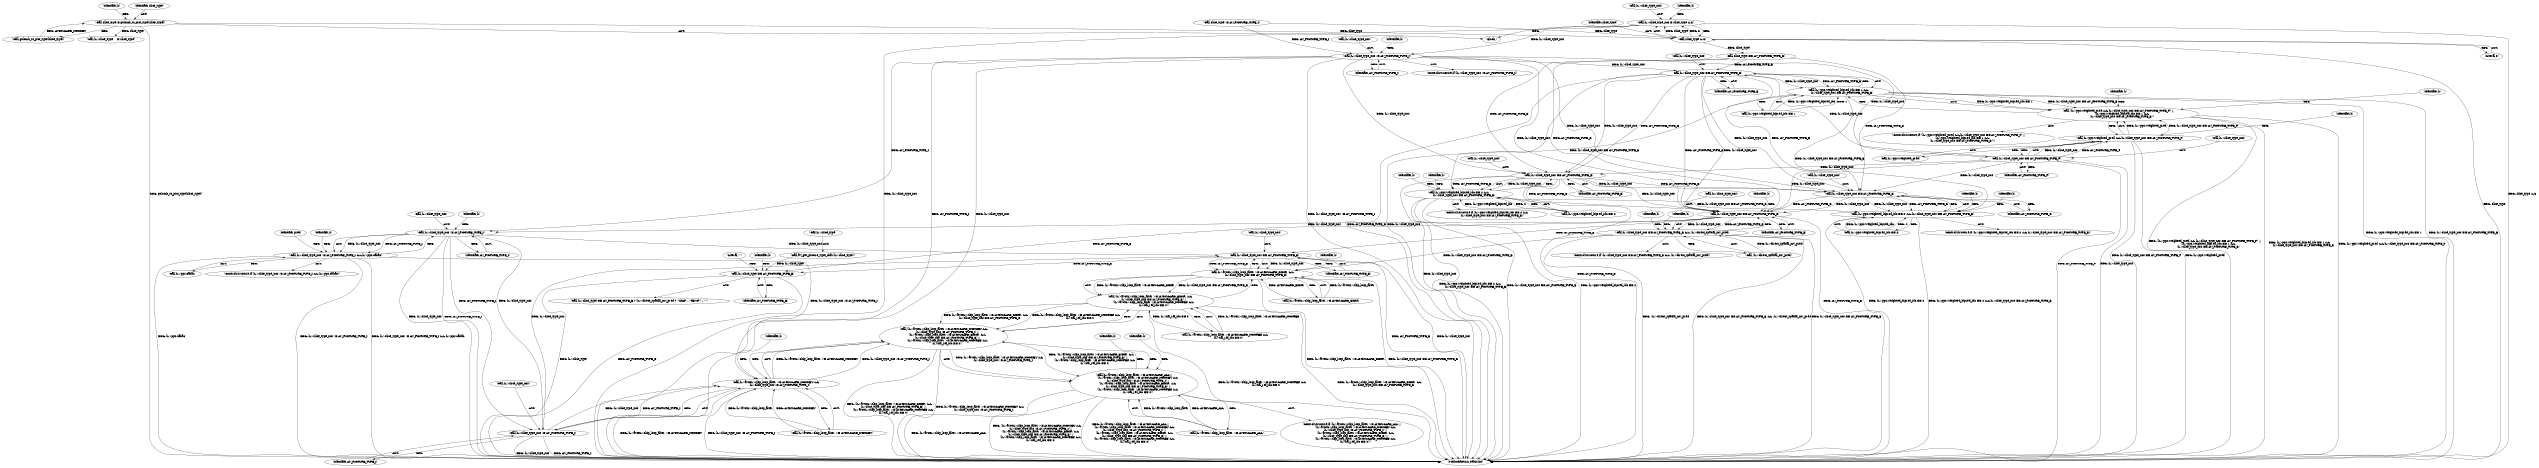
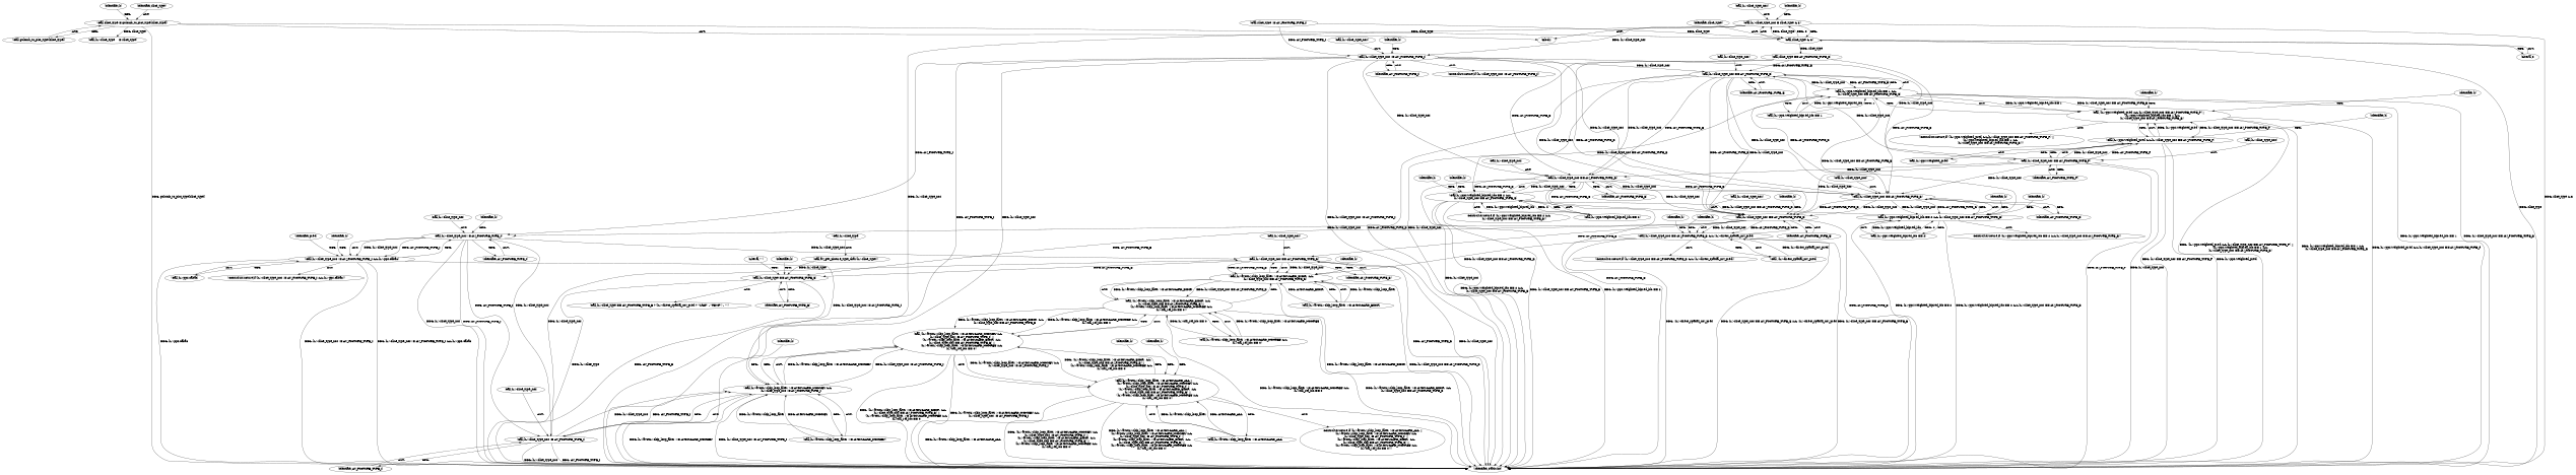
  digraph {
    n1 [label="(Call,h->slice_type_nos = slice_type & 3)"]
    n2 [label="(Call,slice_type & 3)"]
    n3 [label="(Call,h->slice_type_nos != AV_PICTURE_TYPE_I)"]
-   n4 [label="(MethodReturn,static int)"]
+   n4 [label="(Identifier,static int)"]
    n5 [label="(Block,)"]
    n6 [label="(Call,slice_type == AV_PICTURE_TYPE_B)"]
    n7 [label="(Literal,3)"]
    n8 [label="(Call,h->slice_type_nos == AV_PICTURE_TYPE_P)"]
    n9 [label="(Call,h->slice_type_nos == AV_PICTURE_TYPE_B)"]
    n10 [label="(Call,h->slice_type_nos == AV_PICTURE_TYPE_B)"]
    n11 [label="(Call,h->slice_type_nos == AV_PICTURE_TYPE_B)"]
    n12 [label="(Call,h->slice_type_nos == AV_PICTURE_TYPE_B)"]
    n13 [label="(Call,h->slice_type_nos != AV_PICTURE_TYPE_I)"]
    n14 [label="(Identifier,AV_PICTURE_TYPE_I)"]
    n15 [label="(ControlStructure,if (h->slice_type_nos != AV_PICTURE_TYPE_I))"]
    n16 [label="(Call,slice_type != AV_PICTURE_TYPE_I)"]
    n17 [label="(Call,slice_type = golomb_to_pict_type[slice_type])"]
    n18 [label="(Call,h->slice_type     = slice_type)"]
    n19 [label="(Call,golomb_to_pict_type[slice_type])"]
    n20 [label="(Call,h->pps.weighted_pred && h->slice_type_nos == AV_PICTURE_TYPE_P)"]
    n21 [label="(Identifier,AV_PICTURE_TYPE_P)"]
    n22 [label="(Call,h->pps.weighted_bipred_idc == 1 &&\n         h->slice_type_nos == AV_PICTURE_TYPE_B)"]
    n23 [label="(Identifier,AV_PICTURE_TYPE_B)"]
    n24 [label="(Call,h->pps.weighted_bipred_idc == 2 &&\n             h->slice_type_nos == AV_PICTURE_TYPE_B)"]
    n25 [label="(Identifier,AV_PICTURE_TYPE_B)"]
    n26 [label="(Call,h->pps.weighted_bipred_idc == 2 && h->slice_type_nos == AV_PICTURE_TYPE_B)"]
    n27 [label="(Identifier,AV_PICTURE_TYPE_B)"]
    n28 [label="(Call,h->slice_type_nos == AV_PICTURE_TYPE_B && !h->direct_spatial_mv_pred)"]
    n29 [label="(Call,h->slice_type_nos == AV_PICTURE_TYPE_B)"]
    n30 [label="(Call,h->slice_type == AV_PICTURE_TYPE_B)"]
    n31 [label="(Identifier,AV_PICTURE_TYPE_B)"]
    n32 [label="(Call,h->slice_type_nos != AV_PICTURE_TYPE_I && h->pps.cabac)"]
    n33 [label="(Call,h->slice_type_nos != AV_PICTURE_TYPE_I)"]
    n34 [label="(Identifier,AV_PICTURE_TYPE_I)"]
    n35 [label="(Call,(h->pps.weighted_pred && h->slice_type_nos == AV_PICTURE_TYPE_P) ||\n        (h->pps.weighted_bipred_idc == 1 &&\n         h->slice_type_nos == AV_PICTURE_TYPE_B))"]
    n36 [label="(Call,h->pps.weighted_pred)"]
    n37 [label="(ControlStructure,if ((h->pps.weighted_pred && h->slice_type_nos == AV_PICTURE_TYPE_P) ||\n        (h->pps.weighted_bipred_idc == 1 &&\n         h->slice_type_nos == AV_PICTURE_TYPE_B)))"]
    n38 [label="(Call,h->pps.weighted_bipred_idc == 1)"]
    n39 [label="(ControlStructure,if (h->pps.weighted_bipred_idc == 2 &&\n             h->slice_type_nos == AV_PICTURE_TYPE_B))"]
    n40 [label="(Call,h->pps.weighted_bipred_idc == 2)"]
    n41 [label="(Call,h->pps.weighted_bipred_idc == 2)"]
    n42 [label="(ControlStructure,if (h->pps.weighted_bipred_idc == 2 && h->slice_type_nos == AV_PICTURE_TYPE_B))"]
    n43 [label="(Call,h->avctx->skip_loop_filter >= AVDISCARD_BIDIR  &&\n         h->slice_type_nos == AV_PICTURE_TYPE_B)"]
    n44 [label="(ControlStructure,if (h->slice_type_nos == AV_PICTURE_TYPE_B && !h->direct_spatial_mv_pred))"]
    n45 [label="(Call,!h->direct_spatial_mv_pred)"]
    n46 [label="(Identifier,AV_PICTURE_TYPE_B)"]
    n47 [label="(Call,h->slice_type == AV_PICTURE_TYPE_B ? (h->direct_spatial_mv_pred ? \"SPAT\" : \"TEMP\") : \"\")"]
    n48 [label="(Identifier,AV_PICTURE_TYPE_B)"]
    n49 [label="(Call,(h->avctx->skip_loop_filter >= AVDISCARD_BIDIR  &&\n         h->slice_type_nos == AV_PICTURE_TYPE_B) ||\n        (h->avctx->skip_loop_filter >= AVDISCARD_NONREF &&\n         h->nal_ref_idc == 0))"]
    n50 [label="(Call,h->avctx->skip_loop_filter >= AVDISCARD_BIDIR)"]
    n51 [label="(Call,(h->avctx->skip_loop_filter >= AVDISCARD_NONKEY &&\n         h->slice_type_nos != AV_PICTURE_TYPE_I) ||\n        (h->avctx->skip_loop_filter >= AVDISCARD_BIDIR  &&\n         h->slice_type_nos == AV_PICTURE_TYPE_B) ||\n        (h->avctx->skip_loop_filter >= AVDISCARD_NONREF &&\n         h->nal_ref_idc == 0))"]
    n52 [label="(Call,h->avctx->skip_loop_filter >= AVDISCARD_NONREF &&\n         h->nal_ref_idc == 0)"]
    n53 [label="(Call,h->avctx->skip_loop_filter >= AVDISCARD_ALL ||\n        (h->avctx->skip_loop_filter >= AVDISCARD_NONKEY &&\n         h->slice_type_nos != AV_PICTURE_TYPE_I) ||\n        (h->avctx->skip_loop_filter >= AVDISCARD_BIDIR  &&\n         h->slice_type_nos == AV_PICTURE_TYPE_B) ||\n        (h->avctx->skip_loop_filter >= AVDISCARD_NONREF &&\n         h->nal_ref_idc == 0))"]
    n54 [label="(Call,h->avctx->skip_loop_filter >= AVDISCARD_NONKEY &&\n         h->slice_type_nos != AV_PICTURE_TYPE_I)"]
    n55 [label="(Call,h->avctx->skip_loop_filter >= AVDISCARD_ALL)"]
    n56 [label="(ControlStructure,if (h->avctx->skip_loop_filter >= AVDISCARD_ALL ||\n        (h->avctx->skip_loop_filter >= AVDISCARD_NONKEY &&\n         h->slice_type_nos != AV_PICTURE_TYPE_I) ||\n        (h->avctx->skip_loop_filter >= AVDISCARD_BIDIR  &&\n         h->slice_type_nos == AV_PICTURE_TYPE_B) ||\n        (h->avctx->skip_loop_filter >= AVDISCARD_NONREF &&\n         h->nal_ref_idc == 0)))"]
    n57 [label="(Call,h->avctx->skip_loop_filter >= AVDISCARD_NONKEY)"]
    n58 [label="(Call,h->pps.cabac)"]
    n59 [label="(ControlStructure,if (h->slice_type_nos != AV_PICTURE_TYPE_I && h->pps.cabac))"]
    n60 [label="(Identifier,AV_PICTURE_TYPE_I)"]
    n61 [label="(Call,h->slice_type_nos)"]
    n62 [label="(Call,h->slice_type_nos)"]
    n63 [label="(Identifier,h)"]
    n64 [label="(Identifier,h)"]
    n65 [label="(Identifier,h)"]
    n66 [label="(Identifier,h)"]
    n67 [label="(Identifier,h)"]
    n68 [label="(Call,h->slice_type_nos)"]
    n69 [label="(Call,h->slice_type_nos)"]
    n70 [label="(Call,h->slice_type)"]
    n71 [label="(Call,av_get_picture_type_char(h->slice_type))"]
    n72 [label="(Call,h->slice_type_nos)"]
    n73 [label="(Identifier,h)"]
    n74 [label="(Identifier,h)"]
    n75 [label="(Identifier,h)"]
    n76 [label="(Call,h->slice_type_nos)"]
    n77 [label="(Identifier,h)"]
    n78 [label="(Identifier,h)"]
    n79 [label="(Literal,\"\")"]
    n80 [label="(Identifier,h)"]
    n81 [label="(Identifier,h)"]
    n82 [label="(Identifier,slice_type)"]
    n83 [label="(Identifier,slice_type)"]
    n84 [label="(Identifier,pred)"]
    n85 [label="(Identifier,h)"]
    n86 [label="(Identifier,h)"]
    n87 [label="(Identifier,h)"]
    n88 [label="(Call,h->slice_type_nos)"]
    n89 [label="(Call,h->slice_type_nos)"]
    n90 [label="(Identifier,h)"]
    n91 [label="(Identifier,h)"]
    n92 [label="(Call,h->slice_type_nos)"]
    n93 [label="(Call,h->slice_type_nos)"]
    n94 [label="(Identifier,h)"]
    n95 [label="(Identifier,h)"]
    n96 [label="(Identifier,h)"]
    n1 -> n2 [label="CFG: "]
    n1 -> n3 [label="DDG: h->slice_type_nos"]
    n1 -> n4 [label="DDG: h->slice_type_nos"]
    n1 -> n4 [label="DDG: slice_type & 3"]
-   n1 -> n5 [label="DDG: "]
+   n1 -> n5 [label="AST: "]
    n2 -> n1 [label="AST: "]
    n2 -> n1 [label="DDG: slice_type"]
    n2 -> n1 [label="DDG: 3"]
    n2 -> n4 [label="DDG: slice_type"]
    n2 -> n6 [label="DDG: slice_type"]
    n2 -> n7 [label="CFG: "]
    n3 -> n4 [label="DDG: AV_PICTURE_TYPE_I"]
    n3 -> n4 [label="DDG: h->slice_type_nos"]
    n3 -> n4 [label="DDG: h->slice_type_nos != AV_PICTURE_TYPE_I"]
    n3 -> n8 [label="DDG: h->slice_type_nos"]
    n3 -> n9 [label="DDG: h->slice_type_nos"]
    n3 -> n10 [label="DDG: h->slice_type_nos"]
    n3 -> n11 [label="DDG: h->slice_type_nos"]
    n3 -> n12 [label="DDG: h->slice_type_nos"]
    n3 -> n13 [label="DDG: AV_PICTURE_TYPE_I"]
    n3 -> n14 [label="CFG: "]
    n3 -> n15 [label="AST: "]
    n6 -> n9 [label="DDG: AV_PICTURE_TYPE_B"]
    n6 -> n10 [label="DDG: AV_PICTURE_TYPE_B"]
    n6 -> n11 [label="DDG: AV_PICTURE_TYPE_B"]
    n6 -> n12 [label="DDG: AV_PICTURE_TYPE_B"]
    n7 -> n2 [label="AST: "]
    n8 -> n4 [label="DDG: AV_PICTURE_TYPE_P"]
    n8 -> n4 [label="DDG: h->slice_type_nos"]
    n8 -> n9 [label="DDG: h->slice_type_nos"]
    n8 -> n10 [label="DDG: h->slice_type_nos"]
    n8 -> n11 [label="DDG: h->slice_type_nos"]
    n8 -> n12 [label="DDG: h->slice_type_nos"]
    n8 -> n20 [label="AST: "]
    n8 -> n20 [label="DDG: h->slice_type_nos"]
    n8 -> n20 [label="DDG: AV_PICTURE_TYPE_P"]
    n8 -> n21 [label="CFG: "]
    n9 -> n4 [label="DDG: h->slice_type_nos"]
    n9 -> n4 [label="DDG: AV_PICTURE_TYPE_B"]
    n9 -> n10 [label="DDG: h->slice_type_nos"]
    n9 -> n10 [label="DDG: AV_PICTURE_TYPE_B"]
    n9 -> n11 [label="DDG: h->slice_type_nos"]
    n9 -> n11 [label="DDG: AV_PICTURE_TYPE_B"]
    n9 -> n12 [label="DDG: h->slice_type_nos"]
    n9 -> n12 [label="DDG: AV_PICTURE_TYPE_B"]
    n9 -> n22 [label="AST: "]
    n9 -> n22 [label="DDG: h->slice_type_nos"]
    n9 -> n22 [label="DDG: AV_PICTURE_TYPE_B"]
    n9 -> n23 [label="CFG: "]
    n10 -> n4 [label="DDG: h->slice_type_nos"]
    n10 -> n4 [label="DDG: AV_PICTURE_TYPE_B"]
    n10 -> n11 [label="DDG: h->slice_type_nos"]
    n10 -> n11 [label="DDG: AV_PICTURE_TYPE_B"]
    n10 -> n12 [label="DDG: h->slice_type_nos"]
    n10 -> n12 [label="DDG: AV_PICTURE_TYPE_B"]
    n10 -> n24 [label="AST: "]
    n10 -> n24 [label="DDG: h->slice_type_nos"]
    n10 -> n24 [label="DDG: AV_PICTURE_TYPE_B"]
    n10 -> n25 [label="CFG: "]
    n11 -> n12 [label="DDG: h->slice_type_nos"]
    n11 -> n12 [label="DDG: AV_PICTURE_TYPE_B"]
    n11 -> n26 [label="AST: "]
    n11 -> n26 [label="DDG: h->slice_type_nos"]
    n11 -> n26 [label="DDG: AV_PICTURE_TYPE_B"]
    n11 -> n27 [label="CFG: "]
    n12 -> n4 [label="DDG: AV_PICTURE_TYPE_B"]
    n12 -> n13 [label="DDG: h->slice_type_nos"]
    n12 -> n28 [label="AST: "]
    n12 -> n28 [label="DDG: h->slice_type_nos"]
    n12 -> n28 [label="DDG: AV_PICTURE_TYPE_B"]
    n12 -> n29 [label="DDG: AV_PICTURE_TYPE_B"]
    n12 -> n30 [label="DDG: AV_PICTURE_TYPE_B"]
    n12 -> n31 [label="CFG: "]
    n13 -> n4 [label="DDG: AV_PICTURE_TYPE_I"]
    n13 -> n4 [label="DDG: h->slice_type_nos"]
    n13 -> n29 [label="DDG: h->slice_type_nos"]
    n13 -> n32 [label="AST: "]
    n13 -> n32 [label="DDG: h->slice_type_nos"]
    n13 -> n32 [label="DDG: AV_PICTURE_TYPE_I"]
    n13 -> n33 [label="DDG: h->slice_type_nos"]
    n13 -> n33 [label="DDG: AV_PICTURE_TYPE_I"]
    n13 -> n34 [label="CFG: "]
    n14 -> n3 [label="AST: "]
    n16 -> n2 [label="DDG: slice_type"]
    n16 -> n3 [label="DDG: AV_PICTURE_TYPE_I"]
    n17 -> n2 [label="DDG: slice_type"]
    n17 -> n4 [label="DDG: golomb_to_pict_type[slice_type]"]
    n17 -> n5 [label="AST: "]
    n17 -> n18 [label="DDG: slice_type"]
    n17 -> n19 [label="CFG: "]
-   n19 -> n17 [label="DDG: AVDISCARD_NONKEY"]
+   n19 -> n17 [label="AST: "]
    n20 -> n4 [label="DDG: h->slice_type_nos == AV_PICTURE_TYPE_P"]
    n20 -> n4 [label="DDG: h->pps.weighted_pred"]
    n20 -> n8 [label="CFG: "]
    n20 -> n35 [label="AST: "]
    n20 -> n35 [label="DDG: h->pps.weighted_pred"]
    n20 -> n35 [label="DDG: h->slice_type_nos == AV_PICTURE_TYPE_P"]
    n20 -> n36 [label="CFG: "]
    n21 -> n8 [label="AST: "]
    n22 -> n4 [label="DDG: h->pps.weighted_bipred_idc == 1"]
    n22 -> n4 [label="DDG: h->slice_type_nos == AV_PICTURE_TYPE_B"]
    n22 -> n9 [label="CFG: "]
    n22 -> n24 [label="DDG: h->slice_type_nos == AV_PICTURE_TYPE_B"]
    n22 -> n26 [label="DDG: h->slice_type_nos == AV_PICTURE_TYPE_B"]
    n22 -> n35 [label="AST: "]
    n22 -> n35 [label="DDG: h->pps.weighted_bipred_idc == 1"]
    n22 -> n35 [label="DDG: h->slice_type_nos == AV_PICTURE_TYPE_B"]
    n22 -> n38 [label="CFG: "]
    n23 -> n9 [label="AST: "]
    n24 -> n4 [label="DDG: h->slice_type_nos == AV_PICTURE_TYPE_B"]
    n24 -> n4 [label="DDG: h->pps.weighted_bipred_idc == 2"]
    n24 -> n4 [label="DDG: h->pps.weighted_bipred_idc == 2 &&\n             h->slice_type_nos == AV_PICTURE_TYPE_B"]
    n24 -> n10 [label="CFG: "]
    n24 -> n26 [label="DDG: h->slice_type_nos == AV_PICTURE_TYPE_B"]
    n24 -> n39 [label="AST: "]
    n24 -> n40 [label="CFG: "]
    n25 -> n10 [label="AST: "]
    n26 -> n4 [label="DDG: h->pps.weighted_bipred_idc == 2"]
    n26 -> n4 [label="DDG: h->pps.weighted_bipred_idc == 2 && h->slice_type_nos == AV_PICTURE_TYPE_B"]
    n26 -> n11 [label="CFG: "]
    n26 -> n41 [label="CFG: "]
    n26 -> n42 [label="AST: "]
    n27 -> n11 [label="AST: "]
    n28 -> n4 [label="DDG: h->slice_type_nos == AV_PICTURE_TYPE_B"]
    n28 -> n4 [label="DDG: !h->direct_spatial_mv_pred"]
    n28 -> n4 [label="DDG: h->slice_type_nos == AV_PICTURE_TYPE_B && !h->direct_spatial_mv_pred"]
    n28 -> n12 [label="CFG: "]
    n28 -> n43 [label="DDG: h->slice_type_nos == AV_PICTURE_TYPE_B"]
    n28 -> n44 [label="AST: "]
    n28 -> n45 [label="CFG: "]
    n29 -> n4 [label="DDG: AV_PICTURE_TYPE_B"]
    n29 -> n4 [label="DDG: h->slice_type_nos"]
    n29 -> n30 [label="DDG: AV_PICTURE_TYPE_B"]
    n29 -> n43 [label="AST: "]
    n29 -> n43 [label="DDG: h->slice_type_nos"]
    n29 -> n43 [label="DDG: AV_PICTURE_TYPE_B"]
    n29 -> n46 [label="CFG: "]
    n30 -> n4 [label="DDG: h->slice_type"]
    n30 -> n4 [label="DDG: AV_PICTURE_TYPE_B"]
    n30 -> n47 [label="AST: "]
    n30 -> n48 [label="CFG: "]
    n31 -> n12 [label="AST: "]
    n32 -> n4 [label="DDG: h->slice_type_nos != AV_PICTURE_TYPE_I && h->pps.cabac"]
    n32 -> n4 [label="DDG: h->pps.cabac"]
    n32 -> n4 [label="DDG: h->slice_type_nos != AV_PICTURE_TYPE_I"]
    n32 -> n13 [label="CFG: "]
    n32 -> n54 [label="DDG: h->slice_type_nos != AV_PICTURE_TYPE_I"]
    n32 -> n58 [label="CFG: "]
    n32 -> n59 [label="AST: "]
    n33 -> n4 [label="DDG: h->slice_type_nos"]
    n33 -> n4 [label="DDG: AV_PICTURE_TYPE_I"]
    n33 -> n29 [label="DDG: h->slice_type_nos"]
    n33 -> n54 [label="AST: "]
    n33 -> n54 [label="DDG: h->slice_type_nos"]
    n33 -> n54 [label="DDG: AV_PICTURE_TYPE_I"]
    n33 -> n60 [label="CFG: "]
    n34 -> n13 [label="AST: "]
    n35 -> n4 [label="DDG: h->pps.weighted_pred && h->slice_type_nos == AV_PICTURE_TYPE_P"]
    n35 -> n4 [label="DDG: (h->pps.weighted_pred && h->slice_type_nos == AV_PICTURE_TYPE_P) ||\n        (h->pps.weighted_bipred_idc == 1 &&\n         h->slice_type_nos == AV_PICTURE_TYPE_B)"]
    n35 -> n4 [label="DDG: h->pps.weighted_bipred_idc == 1 &&\n         h->slice_type_nos == AV_PICTURE_TYPE_B"]
    n35 -> n20 [label="CFG: "]
    n35 -> n22 [label="CFG: "]
    n35 -> n37 [label="AST: "]
    n36 -> n20 [label="AST: "]
    n38 -> n22 [label="AST: "]
    n38 -> n22 [label="DDG: h->pps.weighted_bipred_idc"]
    n38 -> n22 [label="DDG: 1"]
    n40 -> n24 [label="AST: "]
    n40 -> n24 [label="DDG: h->pps.weighted_bipred_idc"]
    n40 -> n24 [label="DDG: 2"]
    n41 -> n26 [label="AST: "]
    n41 -> n26 [label="DDG: h->pps.weighted_bipred_idc"]
    n41 -> n26 [label="DDG: 2"]
    n43 -> n4 [label="DDG: h->avctx->skip_loop_filter >= AVDISCARD_BIDIR"]
    n43 -> n4 [label="DDG: h->slice_type_nos == AV_PICTURE_TYPE_B"]
    n43 -> n29 [label="CFG: "]
    n43 -> n49 [label="AST: "]
    n43 -> n49 [label="DDG: h->avctx->skip_loop_filter >= AVDISCARD_BIDIR"]
    n43 -> n49 [label="DDG: h->slice_type_nos == AV_PICTURE_TYPE_B"]
    n43 -> n50 [label="CFG: "]
    n45 -> n28 [label="AST: "]
    n45 -> n28 [label="DDG: h->direct_spatial_mv_pred"]
    n46 -> n29 [label="AST: "]
    n48 -> n30 [label="AST: "]
    n49 -> n4 [label="DDG: h->avctx->skip_loop_filter >= AVDISCARD_NONREF &&\n         h->nal_ref_idc == 0"]
    n49 -> n4 [label="DDG: h->avctx->skip_loop_filter >= AVDISCARD_BIDIR  &&\n         h->slice_type_nos == AV_PICTURE_TYPE_B"]
    n49 -> n43 [label="CFG: "]
    n49 -> n51 [label="AST: "]
    n49 -> n51 [label="DDG: h->avctx->skip_loop_filter >= AVDISCARD_BIDIR  &&\n         h->slice_type_nos == AV_PICTURE_TYPE_B"]
    n49 -> n51 [label="DDG: h->avctx->skip_loop_filter >= AVDISCARD_NONREF &&\n         h->nal_ref_idc == 0"]
    n49 -> n52 [label="CFG: "]
    n50 -> n43 [label="AST: "]
    n50 -> n43 [label="DDG: h->avctx->skip_loop_filter"]
    n50 -> n43 [label="DDG: AVDISCARD_BIDIR"]
    n51 -> n4 [label="DDG: (h->avctx->skip_loop_filter >= AVDISCARD_BIDIR  &&\n         h->slice_type_nos == AV_PICTURE_TYPE_B) ||\n        (h->avctx->skip_loop_filter >= AVDISCARD_NONREF &&\n         h->nal_ref_idc == 0)"]
    n51 -> n4 [label="DDG: h->avctx->skip_loop_filter >= AVDISCARD_NONKEY &&\n         h->slice_type_nos != AV_PICTURE_TYPE_I"]
    n51 -> n49 [label="CFG: "]
    n51 -> n53 [label="AST: "]
    n51 -> n53 [label="DDG: h->avctx->skip_loop_filter >= AVDISCARD_NONKEY &&\n         h->slice_type_nos != AV_PICTURE_TYPE_I"]
    n51 -> n53 [label="DDG: (h->avctx->skip_loop_filter >= AVDISCARD_BIDIR  &&\n         h->slice_type_nos == AV_PICTURE_TYPE_B) ||\n        (h->avctx->skip_loop_filter >= AVDISCARD_NONREF &&\n         h->nal_ref_idc == 0)"]
    n51 -> n54 [label="CFG: "]
    n52 -> n49 [label="AST: "]
    n52 -> n49 [label="DDG: h->avctx->skip_loop_filter >= AVDISCARD_NONREF"]
    n52 -> n49 [label="DDG: h->nal_ref_idc == 0"]
    n53 -> n4 [label="DDG: h->avctx->skip_loop_filter >= AVDISCARD_ALL"]
    n53 -> n4 [label="DDG: (h->avctx->skip_loop_filter >= AVDISCARD_NONKEY &&\n         h->slice_type_nos != AV_PICTURE_TYPE_I) ||\n        (h->avctx->skip_loop_filter >= AVDISCARD_BIDIR  &&\n         h->slice_type_nos == AV_PICTURE_TYPE_B) ||\n        (h->avctx->skip_loop_filter >= AVDISCARD_NONREF &&\n         h->nal_ref_idc == 0)"]
    n53 -> n4 [label="DDG: h->avctx->skip_loop_filter >= AVDISCARD_ALL ||\n        (h->avctx->skip_loop_filter >= AVDISCARD_NONKEY &&\n         h->slice_type_nos != AV_PICTURE_TYPE_I) ||\n        (h->avctx->skip_loop_filter >= AVDISCARD_BIDIR  &&\n         h->slice_type_nos == AV_PICTURE_TYPE_B) ||\n        (h->avctx->skip_loop_filter >= AVDISCARD_NONREF &&\n         h->nal_ref_idc == 0)"]
    n53 -> n51 [label="CFG: "]
    n53 -> n55 [label="CFG: "]
    n53 -> n56 [label="AST: "]
    n54 -> n4 [label="DDG: h->avctx->skip_loop_filter >= AVDISCARD_NONKEY"]
    n54 -> n4 [label="DDG: h->slice_type_nos != AV_PICTURE_TYPE_I"]
    n54 -> n33 [label="CFG: "]
    n54 -> n51 [label="AST: "]
    n54 -> n51 [label="DDG: h->avctx->skip_loop_filter >= AVDISCARD_NONKEY"]
    n54 -> n51 [label="DDG: h->slice_type_nos != AV_PICTURE_TYPE_I"]
    n54 -> n57 [label="CFG: "]
    n55 -> n53 [label="AST: "]
    n55 -> n53 [label="DDG: h->avctx->skip_loop_filter"]
    n55 -> n53 [label="DDG: AVDISCARD_ALL"]
    n57 -> n54 [label="AST: "]
    n57 -> n54 [label="DDG: h->avctx->skip_loop_filter"]
    n57 -> n54 [label="DDG: AVDISCARD_NONKEY"]
    n58 -> n32 [label="AST: "]
    n60 -> n33 [label="AST: "]
    n61 -> n12 [label="AST: "]
    n62 -> n8 [label="AST: "]
    n63 -> n28 [label="CFG: "]
    n64 -> n53 [label="CFG: "]
    n65 -> n26 [label="CFG: "]
    n66 -> n43 [label="CFG: "]
    n67 -> n35 [label="CFG: "]
    n68 -> n3 [label="AST: "]
    n69 -> n11 [label="AST: "]
    n70 -> n71 [label="AST: "]
    n71 -> n30 [label="DDG: h->slice_type"]
    n72 -> n1 [label="AST: "]
    n73 -> n3 [label="CFG: "]
    n74 -> n53 [label="CFG: "]
    n75 -> n35 [label="CFG: "]
    n76 -> n33 [label="AST: "]
    n77 -> n1 [label="CFG: "]
    n78 -> n17 [label="CFG: "]
    n79 -> n30 [label="CFG: "]
    n80 -> n20 [label="CFG: "]
    n81 -> n24 [label="CFG: "]
    n82 -> n17 [label="AST: "]
    n83 -> n2 [label="AST: "]
    n84 -> n32 [label="CFG: "]
    n85 -> n12 [label="CFG: "]
    n86 -> n30 [label="CFG: "]
    n87 -> n13 [label="CFG: "]
    n88 -> n9 [label="AST: "]
    n89 -> n13 [label="AST: "]
    n90 -> n26 [label="CFG: "]
    n91 -> n54 [label="CFG: "]
    n92 -> n29 [label="AST: "]
    n93 -> n10 [label="AST: "]
    n94 -> n28 [label="CFG: "]
    n95 -> n24 [label="CFG: "]
    n96 -> n32 [label="CFG: "]
  }
